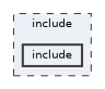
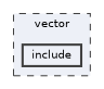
  digraph {
    compound=true
    rankdir=LR
    n1 [color=grey25 fillcolor="#edf0f7" fontname=Helvetica fontsize=10 height=0.2 label=include shape=box style="filled,bold" width=0.4]
    subgraph cluster_1 {
      bgcolor="#edf0f7"
      fontname=Helvetica
      fontsize=10
-     label=include
+     label=vector
      pencolor=grey25
      style="filled,dashed"
      n1
    }
  }
